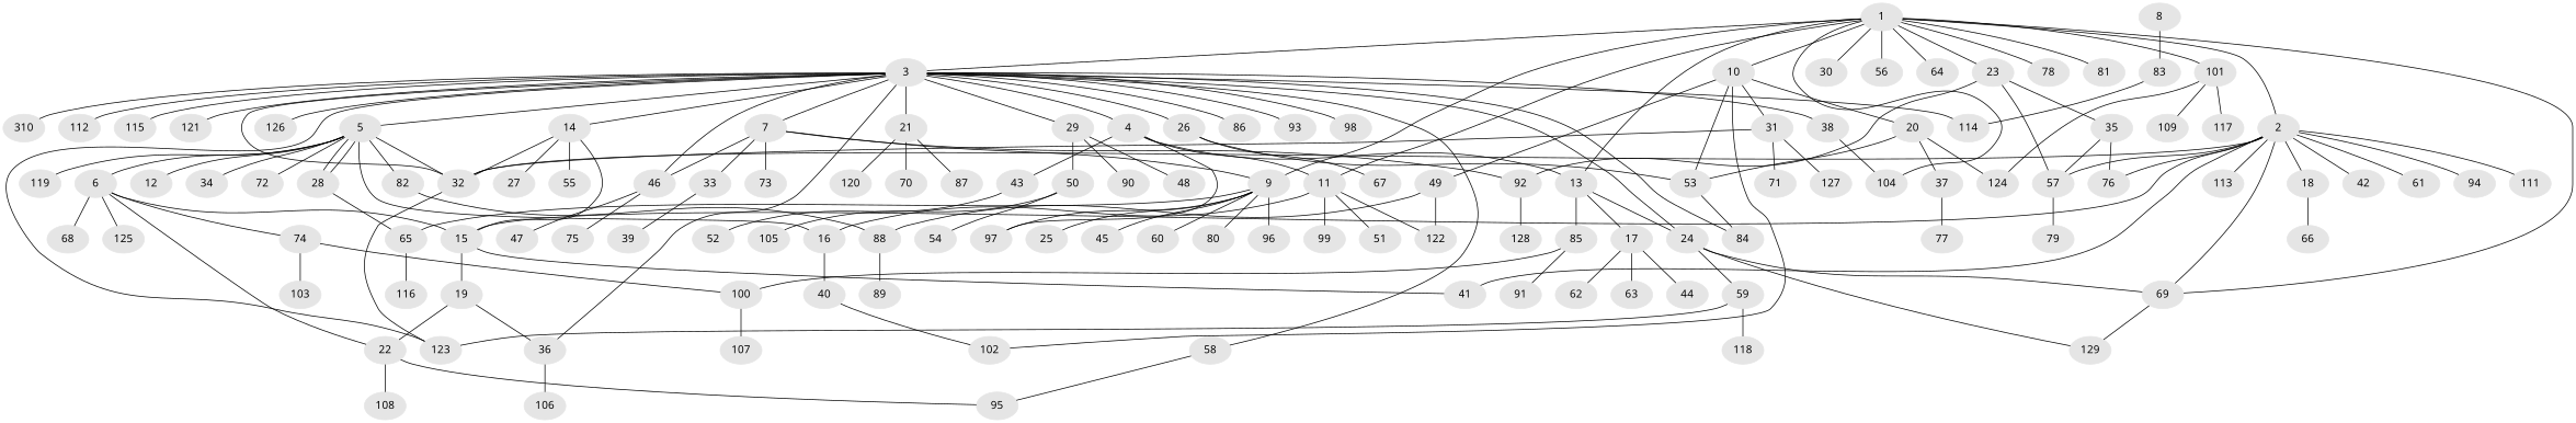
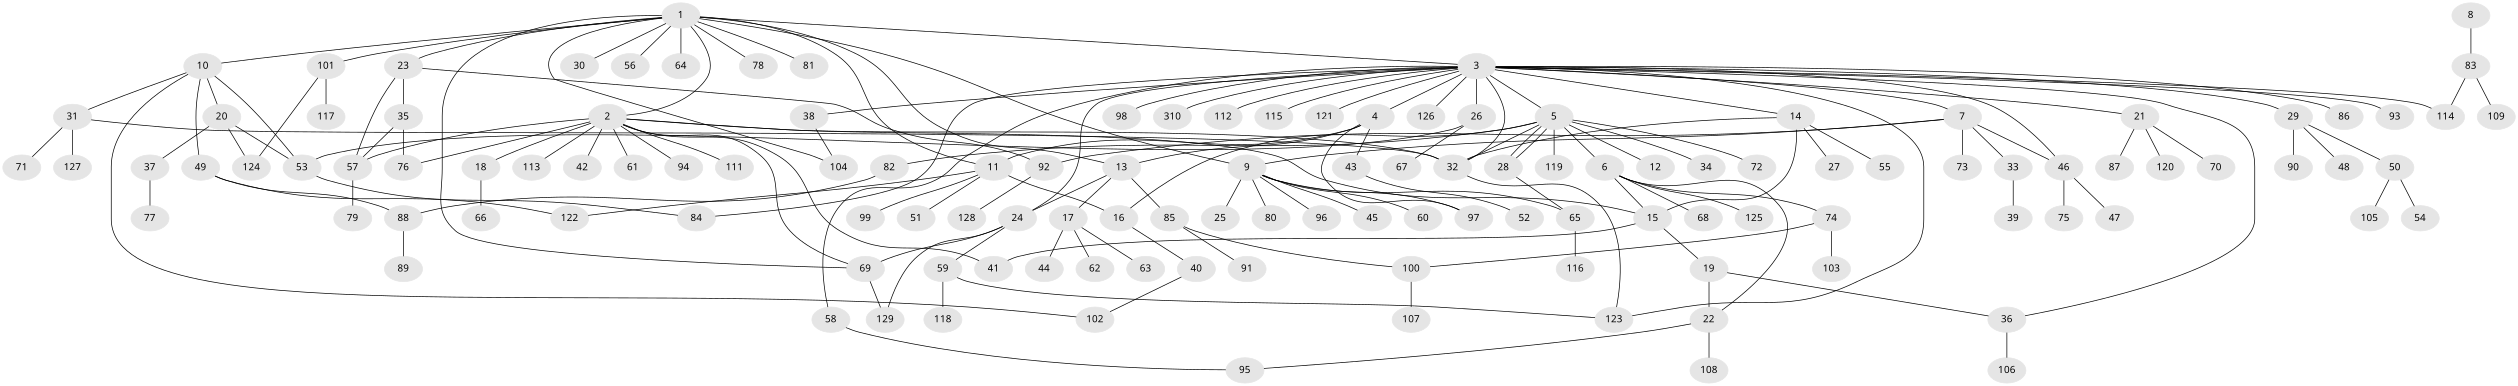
  graph {
    fontname="Noto Sans"
    node [color=gray90 fontname="Noto Sans" style=filled]
    edge [fontname="Noto Sans"]
    1
    2
    3
    9
    10
    11
    13
    23
    30
    56
    64
    69
    78
    81
    101
    104
    15
    18
    32
    41
    42
    57
    61
    76
    94
    111
    113
    4
    5
    7
    14
    21
    24
    26
    29
    36
    38
    46
    58
    84
    86
    93
    98
    n44 [label=310]
    112
    114
    115
    121
    123
    126
    97
    25
    45
    60
    65
    80
    96
    20
    31
    49
    53
    102
    16
    51
    99
    122
    17
    85
    92
    35
    129
    124
    109
    117
    19
    66
    79
    43
    6
    12
    28
    34
    72
    82
    119
    33
    73
    27
    55
    70
    87
    120
    59
    67
    48
    50
    90
    106
    47
    75
    95
    52
    22
    68
    74
    125
    40
    88
    8
    83
    108
    100
    103
    39
    128
    116
    37
    71
    127
    44
    62
    63
    91
    77
    118
    54
    105
    89
    107
    1 -- 2
    1 -- 3
    1 -- 9
    1 -- 10
    1 -- 11
    1 -- 13
    1 -- 23
    1 -- 30
    1 -- 56
    1 -- 64
    1 -- 69
    1 -- 78
    1 -- 81
    1 -- 101
    1 -- 104
    2 -- 69
    2 -- 15
    2 -- 18
    2 -- 32
    2 -- 41
    2 -- 42
    2 -- 57
    2 -- 61
    2 -- 76
    2 -- 94
    2 -- 111
    2 -- 113
    3 -- 32
    3 -- 4
    3 -- 5
    3 -- 7
    3 -- 14
    3 -- 21
    3 -- 24
    3 -- 26
    3 -- 29
    3 -- 36
    3 -- 38
    3 -- 46
    3 -- 58
    3 -- 84
    3 -- 86
    3 -- 93
    3 -- 98
    3 -- n44
    3 -- 112
    3 -- 114
    3 -- 115
    3 -- 121
    3 -- 123
    3 -- 126
    9 -- 97
    9 -- 25
    9 -- 45
    9 -- 60
    9 -- 65
    9 -- 80
    9 -- 96
    10 -- 20
    10 -- 31
    10 -- 49
    10 -- 53
    10 -- 102
    11 -- 16
    11 -- 51
    11 -- 99
    11 -- 122
    13 -- 24
    13 -- 17
    13 -- 85
    23 -- 57
    23 -- 92
    23 -- 35
    69 -- 129
    101 -- 124
-   101 -- 109
+   83 -- 109
    101 -- 117
    15 -- 41
    15 -- 19
    18 -- 66
    32 -- 123
    57 -- 79
    4 -- 11
    4 -- 13
    4 -- 97
    4 -- 43
    5 -- 32
    5 -- 16
    5 -- 6
    5 -- 12
    5 -- 28
    5 -- 28
    5 -- 34
    5 -- 72
    5 -- 82
    5 -- 119
    7 -- 9
    7 -- 46
    7 -- 92
    7 -- 33
    7 -- 73
    14 -- 15
    14 -- 32
    14 -- 27
    14 -- 55
    21 -- 70
    21 -- 87
    21 -- 120
    24 -- 69
    24 -- 129
    24 -- 59
    26 -- 53
    26 -- 67
    29 -- 48
    29 -- 50
    29 -- 90
    36 -- 106
    38 -- 104
    46 -- 47
    46 -- 75
    58 -- 95
    65 -- 116
    20 -- 53
    20 -- 124
    20 -- 37
    31 -- 32
    31 -- 71
    31 -- 127
    49 -- 122
    49 -- 88
    53 -- 84
    16 -- 40
    17 -- 44
    17 -- 62
    17 -- 63
    85 -- 100
    85 -- 91
    92 -- 128
    35 -- 57
    35 -- 76
    19 -- 36
    19 -- 22
    43 -- 52
    6 -- 15
    6 -- 22
    6 -- 68
    6 -- 74
    6 -- 125
    28 -- 65
    82 -- 88
    33 -- 39
    59 -- 123
    59 -- 118
    50 -- 54
    50 -- 105
    22 -- 95
    22 -- 108
    74 -- 100
    74 -- 103
    40 -- 102
    88 -- 89
    8 -- 83
    83 -- 114
    100 -- 107
    37 -- 77
  }
